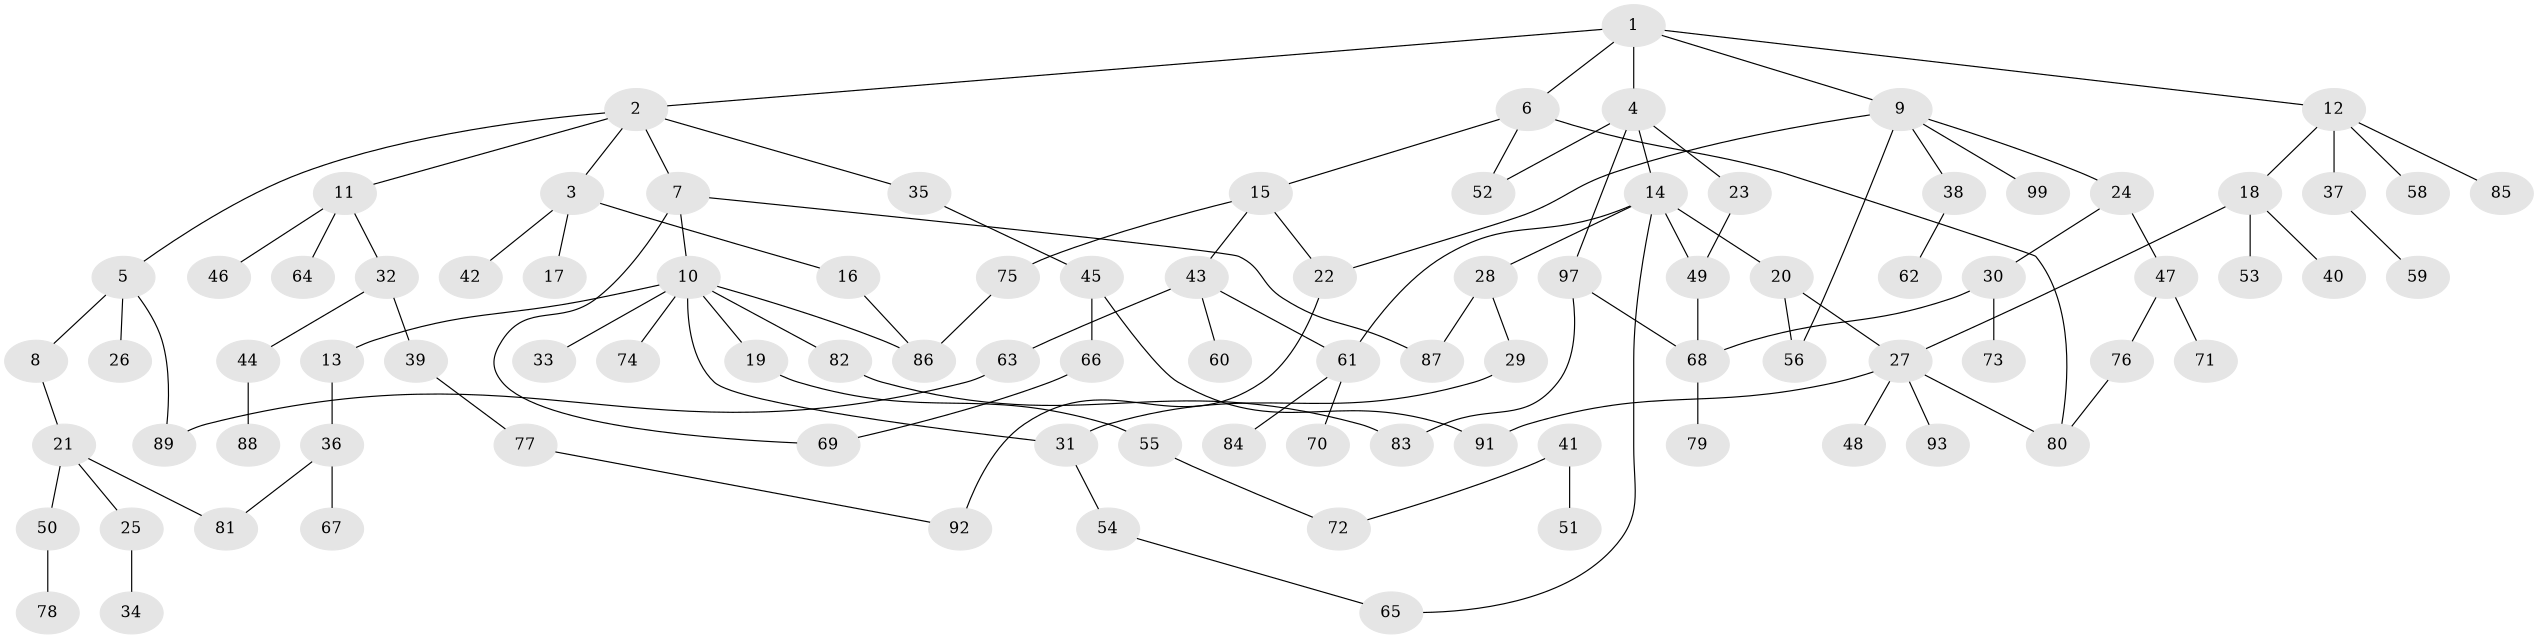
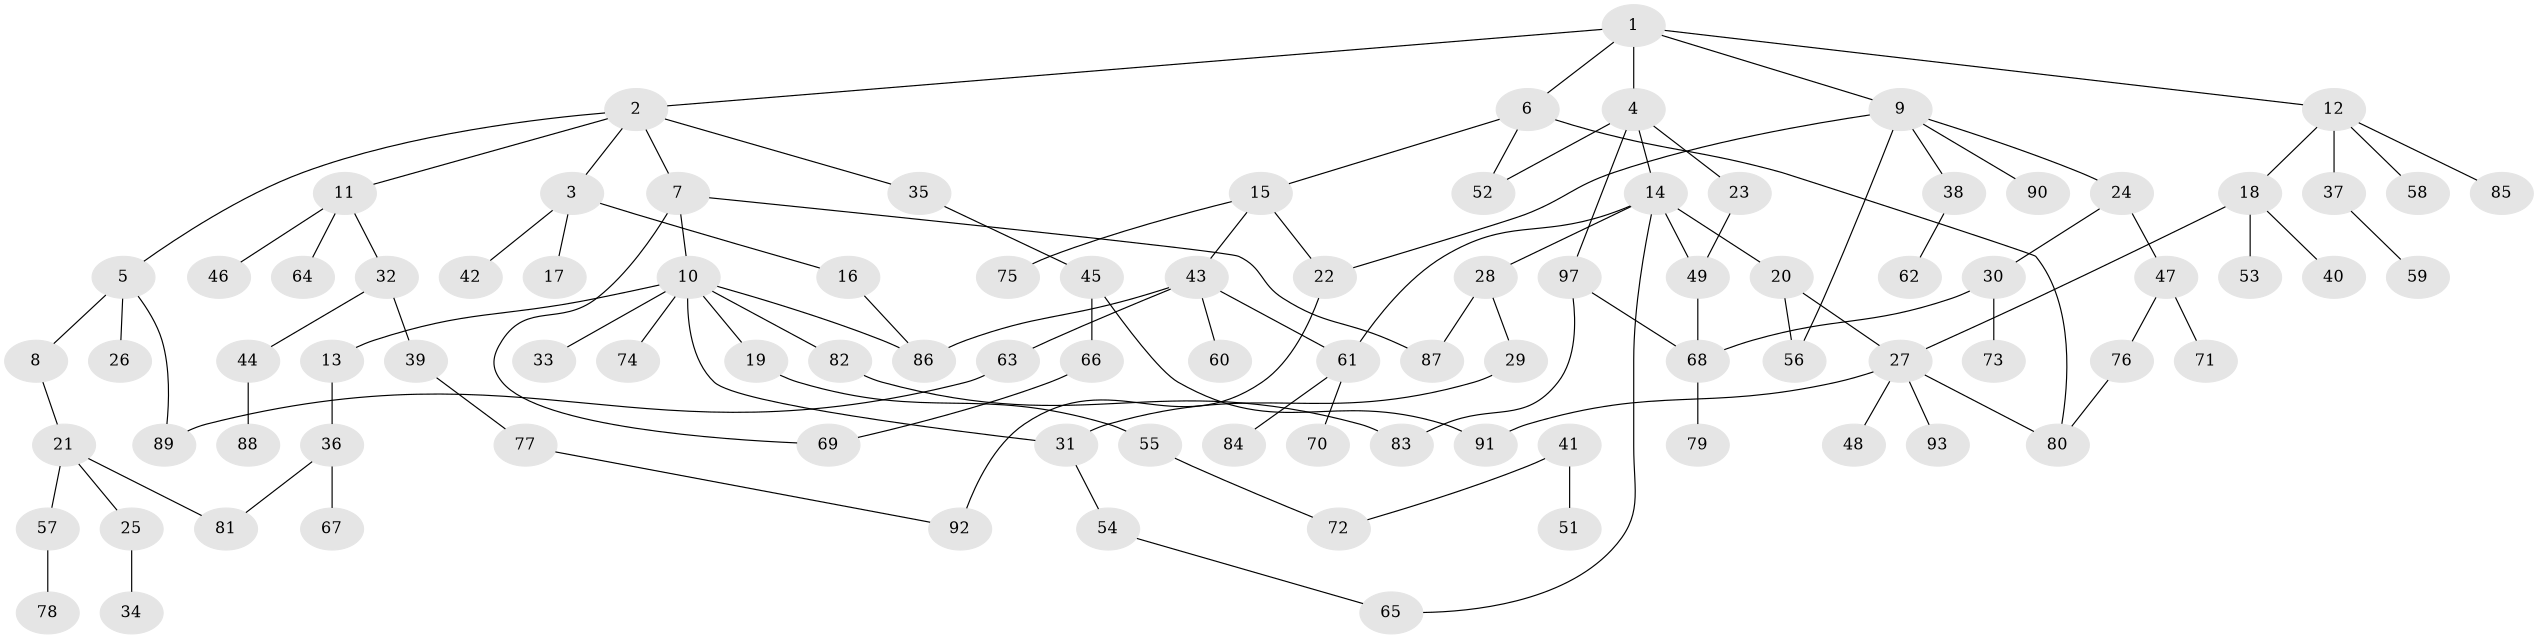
  graph {
    node [color=gray90 style=filled]
    1
    2
    4
    6
    9
    12
    3
    5
    7
    11
    35
    14
    23
    n14 [label=97]
    52
    15
    80
    22
    24
    38
    56
-   90 [label=99]
+   90
    18
    37
    58
    85
    16
    17
    42
    8
    26
    89
    10
    69
    87
    32
    46
    64
    45
    86
    20
    28
    49
    61
    65
    41
    51
    72
    68
    83
    21
    43
    75
    13
    19
    31
    33
    74
    82
    25
-   50
+   50 [label=57]
    81
    92
    30
    47
    62
    36
    55
    54
    39
    44
    27
    40
    53
    34
    59
    67
    29
    70
    84
    60
    63
    48
    91
    93
    78
    73
    71
    76
    79
    77
    88
    66
    1 -- 2
    1 -- 4
    1 -- 6
    1 -- 9
    1 -- 12
    2 -- 3
    2 -- 5
    2 -- 7
    2 -- 11
    2 -- 35
    4 -- 14
    4 -- 23
    4 -- n14
    4 -- 52
    6 -- 52
    6 -- 15
    6 -- 80
    9 -- 22
    9 -- 24
    9 -- 38
    9 -- 56
    9 -- 90
    12 -- 18
    12 -- 37
    12 -- 58
    12 -- 85
    3 -- 16
    3 -- 17
    3 -- 42
    5 -- 8
    5 -- 26
    5 -- 89
    7 -- 10
    7 -- 69
    7 -- 87
    11 -- 32
    11 -- 46
    11 -- 64
    35 -- 45
    14 -- 20
    14 -- 28
    14 -- 49
    14 -- 61
    14 -- 65
    23 -- 49
    n14 -- 68
    n14 -- 83
    15 -- 22
    15 -- 43
    15 -- 75
    22 -- 92
    24 -- 30
    24 -- 47
    38 -- 62
    18 -- 27
    18 -- 40
    18 -- 53
    37 -- 59
    16 -- 86
    8 -- 21
    10 -- 86
    10 -- 13
    10 -- 19
    10 -- 31
    10 -- 33
    10 -- 74
    10 -- 82
    32 -- 39
    32 -- 44
    45 -- 91
    45 -- 66
    20 -- 56
    20 -- 27
    28 -- 87
    28 -- 29
    49 -- 68
    61 -- 70
    61 -- 84
    41 -- 51
    41 -- 72
    68 -- 79
    21 -- 25
    21 -- 50
    21 -- 81
-   75 -- 86
+   43 -- 86
    43 -- 61
    43 -- 60
    43 -- 63
    13 -- 36
    19 -- 55
    31 -- 54
    82 -- 83
    25 -- 34
    50 -- 78
    30 -- 68
    30 -- 73
    47 -- 71
    47 -- 76
    36 -- 81
    36 -- 67
    55 -- 72
    54 -- 65
    39 -- 77
    44 -- 88
    27 -- 80
    27 -- 48
    27 -- 91
    27 -- 93
    29 -- 31
    63 -- 89
    76 -- 80
    77 -- 92
    66 -- 69
  }
